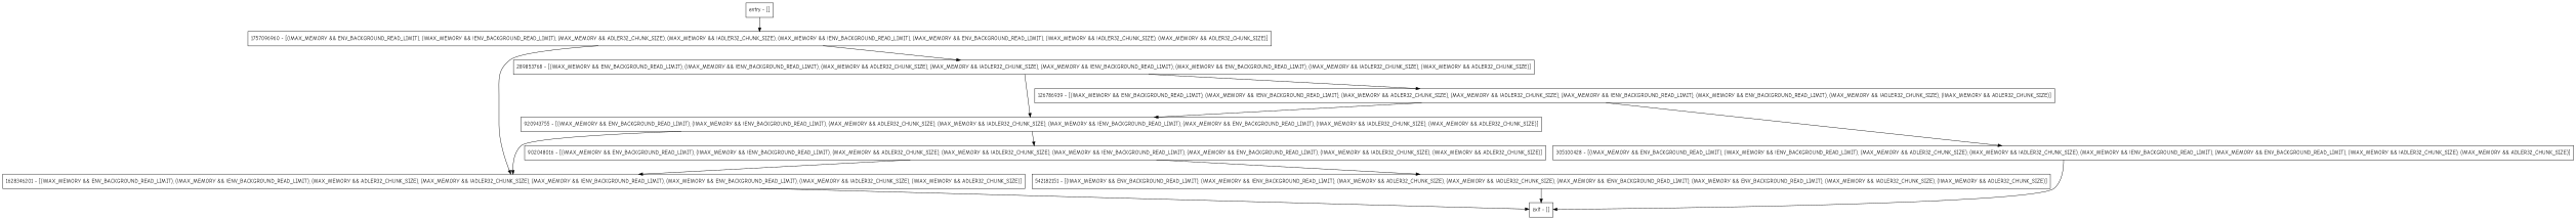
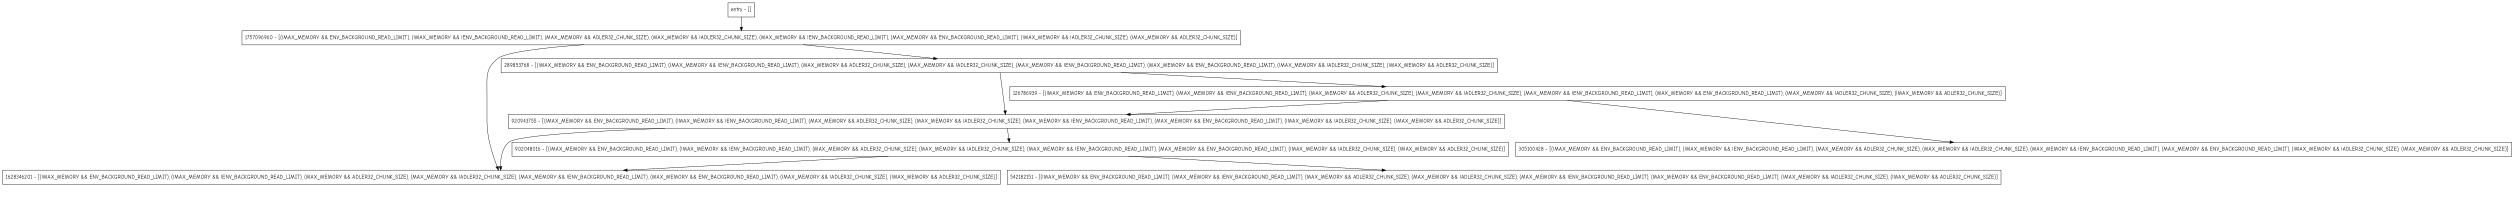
  digraph {
    fontname="Comic Neue"
    node [shape=record fontname="Comic Neue"]
    edge [fontname="Comic Neue"]
    n1 [label="902048016 - [(!MAX_MEMORY && ENV_BACKGROUND_READ_LIMIT), (!MAX_MEMORY && !ENV_BACKGROUND_READ_LIMIT), (MAX_MEMORY && ADLER32_CHUNK_SIZE), (MAX_MEMORY && !ADLER32_CHUNK_SIZE), (MAX_MEMORY && !ENV_BACKGROUND_READ_LIMIT), (MAX_MEMORY && ENV_BACKGROUND_READ_LIMIT), (!MAX_MEMORY && !ADLER32_CHUNK_SIZE), (!MAX_MEMORY && ADLER32_CHUNK_SIZE)]"]
    n2 [label="1628346201 - [(!MAX_MEMORY && ENV_BACKGROUND_READ_LIMIT), (!MAX_MEMORY && !ENV_BACKGROUND_READ_LIMIT), (MAX_MEMORY && ADLER32_CHUNK_SIZE), (MAX_MEMORY && !ADLER32_CHUNK_SIZE), (MAX_MEMORY && !ENV_BACKGROUND_READ_LIMIT), (MAX_MEMORY && ENV_BACKGROUND_READ_LIMIT), (!MAX_MEMORY && !ADLER32_CHUNK_SIZE), (!MAX_MEMORY && ADLER32_CHUNK_SIZE)]"]
    n3 [label="542182151 - [(!MAX_MEMORY && ENV_BACKGROUND_READ_LIMIT), (!MAX_MEMORY && !ENV_BACKGROUND_READ_LIMIT), (MAX_MEMORY && ADLER32_CHUNK_SIZE), (MAX_MEMORY && !ADLER32_CHUNK_SIZE), (MAX_MEMORY && !ENV_BACKGROUND_READ_LIMIT), (MAX_MEMORY && ENV_BACKGROUND_READ_LIMIT), (!MAX_MEMORY && !ADLER32_CHUNK_SIZE), (!MAX_MEMORY && ADLER32_CHUNK_SIZE)]"]
    n4 [label="entry - []"]
    n5 [label="1757096960 - [(!MAX_MEMORY && ENV_BACKGROUND_READ_LIMIT), (!MAX_MEMORY && !ENV_BACKGROUND_READ_LIMIT), (MAX_MEMORY && ADLER32_CHUNK_SIZE), (MAX_MEMORY && !ADLER32_CHUNK_SIZE), (MAX_MEMORY && !ENV_BACKGROUND_READ_LIMIT), (MAX_MEMORY && ENV_BACKGROUND_READ_LIMIT), (!MAX_MEMORY && !ADLER32_CHUNK_SIZE), (!MAX_MEMORY && ADLER32_CHUNK_SIZE)]"]
-   n6 [label="exit - []"]
    n7 [label="289853768 - [(!MAX_MEMORY && ENV_BACKGROUND_READ_LIMIT), (!MAX_MEMORY && !ENV_BACKGROUND_READ_LIMIT), (MAX_MEMORY && ADLER32_CHUNK_SIZE), (MAX_MEMORY && !ADLER32_CHUNK_SIZE), (MAX_MEMORY && !ENV_BACKGROUND_READ_LIMIT), (MAX_MEMORY && ENV_BACKGROUND_READ_LIMIT), (!MAX_MEMORY && !ADLER32_CHUNK_SIZE), (!MAX_MEMORY && ADLER32_CHUNK_SIZE)]"]
    n8 [label="126786939 - [(!MAX_MEMORY && ENV_BACKGROUND_READ_LIMIT), (!MAX_MEMORY && !ENV_BACKGROUND_READ_LIMIT), (MAX_MEMORY && ADLER32_CHUNK_SIZE), (MAX_MEMORY && !ADLER32_CHUNK_SIZE), (MAX_MEMORY && !ENV_BACKGROUND_READ_LIMIT), (MAX_MEMORY && ENV_BACKGROUND_READ_LIMIT), (!MAX_MEMORY && !ADLER32_CHUNK_SIZE), (!MAX_MEMORY && ADLER32_CHUNK_SIZE)]"]
    n9 [label="920943755 - [(!MAX_MEMORY && ENV_BACKGROUND_READ_LIMIT), (!MAX_MEMORY && !ENV_BACKGROUND_READ_LIMIT), (MAX_MEMORY && ADLER32_CHUNK_SIZE), (MAX_MEMORY && !ADLER32_CHUNK_SIZE), (MAX_MEMORY && !ENV_BACKGROUND_READ_LIMIT), (MAX_MEMORY && ENV_BACKGROUND_READ_LIMIT), (!MAX_MEMORY && !ADLER32_CHUNK_SIZE), (!MAX_MEMORY && ADLER32_CHUNK_SIZE)]"]
    n10 [label="305100428 - [(!MAX_MEMORY && ENV_BACKGROUND_READ_LIMIT), (!MAX_MEMORY && !ENV_BACKGROUND_READ_LIMIT), (MAX_MEMORY && ADLER32_CHUNK_SIZE), (MAX_MEMORY && !ADLER32_CHUNK_SIZE), (MAX_MEMORY && !ENV_BACKGROUND_READ_LIMIT), (MAX_MEMORY && ENV_BACKGROUND_READ_LIMIT), (!MAX_MEMORY && !ADLER32_CHUNK_SIZE), (!MAX_MEMORY && ADLER32_CHUNK_SIZE)]"]
    n1 -> n2
    n1 -> n3
-   n2 -> n6
-   n3 -> n6
    n4 -> n5
    n5 -> n2
    n5 -> n7
    n7 -> n8
    n7 -> n9
    n8 -> n9
    n8 -> n10
    n9 -> n1
    n9 -> n2
-   n10 -> n6
  }
